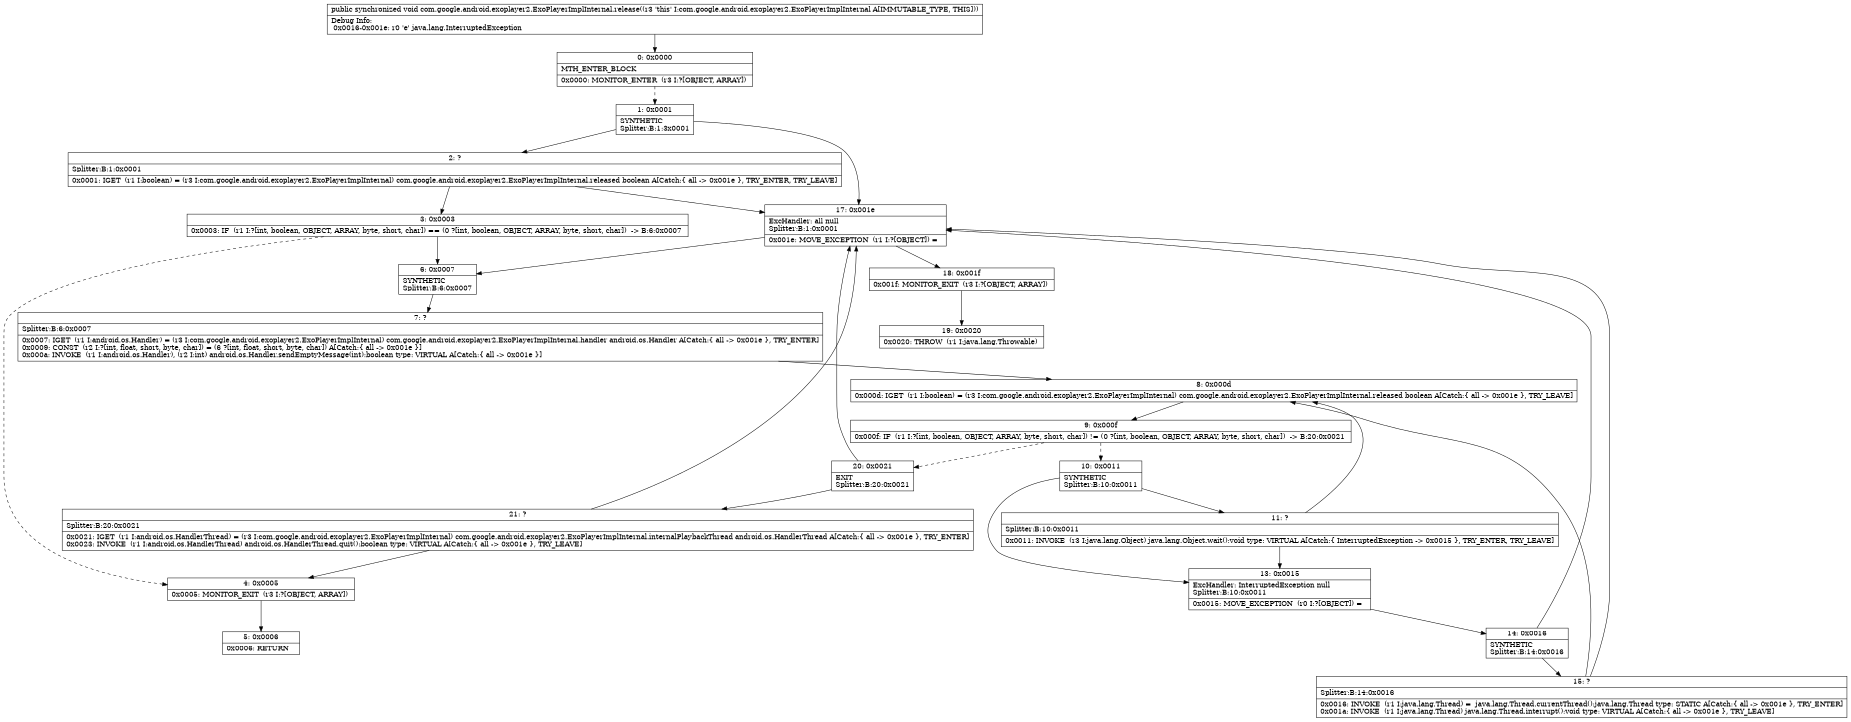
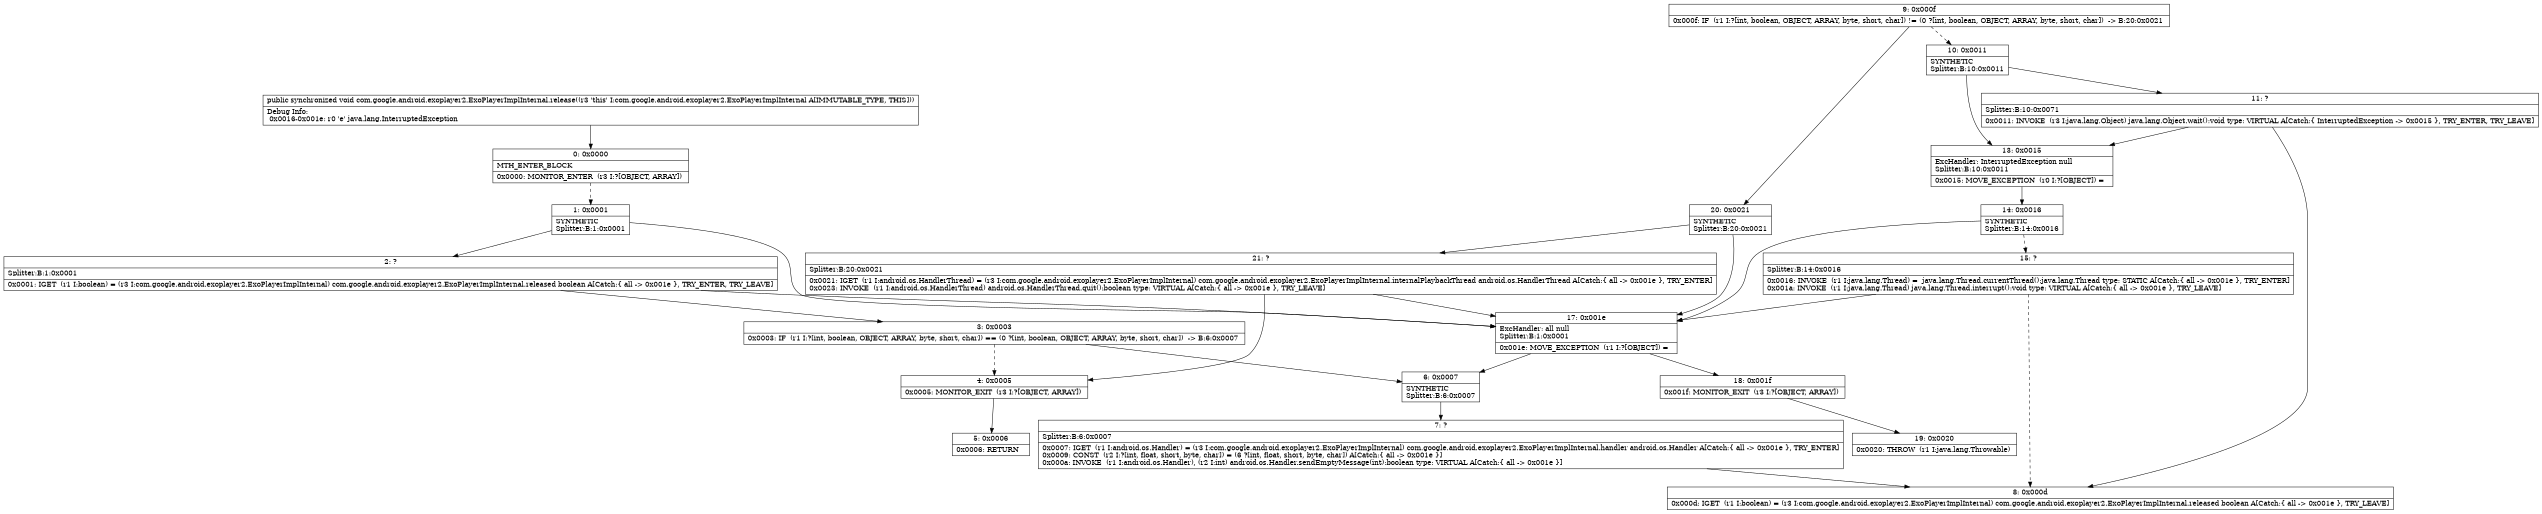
  digraph {
    node [shape=record]
    n1 [label="{0\:\ 0x0000|MTH_ENTER_BLOCK\l|0x0000: MONITOR_ENTER  (r3 I:?[OBJECT, ARRAY]) \l}"]
-   n2 [label="{1\:\ 0x0001|SYNTHETIC\lSplitter:B:1:3x0001\l}"]
+   n2 [label="{1\:\ 0x0001|SYNTHETIC\lSplitter:B:1:0x0001\l}"]
    n3 [label="{2\:\ ?|Splitter:B:1:0x0001\l|0x0001: IGET  (r1 I:boolean) = (r3 I:com.google.android.exoplayer2.ExoPlayerImplInternal) com.google.android.exoplayer2.ExoPlayerImplInternal.released boolean A[Catch:\{ all \-\> 0x001e \}, TRY_ENTER, TRY_LEAVE]\l}"]
    n4 [label="{17\:\ 0x001e|ExcHandler: all null\lSplitter:B:1:0x0001\l|0x001e: MOVE_EXCEPTION  (r1 I:?[OBJECT]) =  \l}"]
    n5 [label="{3\:\ 0x0003|0x0003: IF  (r1 I:?[int, boolean, OBJECT, ARRAY, byte, short, char]) == (0 ?[int, boolean, OBJECT, ARRAY, byte, short, char])  \-\> B:6:0x0007 \l}"]
    n6 [label="{6\:\ 0x0007|SYNTHETIC\lSplitter:B:6:0x0007\l}"]
    n7 [label="{18\:\ 0x001f|0x001f: MONITOR_EXIT  (r3 I:?[OBJECT, ARRAY]) \l}"]
    n8 [label="{4\:\ 0x0005|0x0005: MONITOR_EXIT  (r3 I:?[OBJECT, ARRAY]) \l}"]
    n9 [label="{5\:\ 0x0006|0x0006: RETURN   \l}"]
    n10 [label="{7\:\ ?|Splitter:B:6:0x0007\l|0x0007: IGET  (r1 I:android.os.Handler) = (r3 I:com.google.android.exoplayer2.ExoPlayerImplInternal) com.google.android.exoplayer2.ExoPlayerImplInternal.handler android.os.Handler A[Catch:\{ all \-\> 0x001e \}, TRY_ENTER]\l0x0009: CONST  (r2 I:?[int, float, short, byte, char]) = (6 ?[int, float, short, byte, char]) A[Catch:\{ all \-\> 0x001e \}]\l0x000a: INVOKE  (r1 I:android.os.Handler), (r2 I:int) android.os.Handler.sendEmptyMessage(int):boolean type: VIRTUAL A[Catch:\{ all \-\> 0x001e \}]\l}"]
    n11 [label="{8\:\ 0x000d|0x000d: IGET  (r1 I:boolean) = (r3 I:com.google.android.exoplayer2.ExoPlayerImplInternal) com.google.android.exoplayer2.ExoPlayerImplInternal.released boolean A[Catch:\{ all \-\> 0x001e \}, TRY_LEAVE]\l}"]
    n12 [label="{9\:\ 0x000f|0x000f: IF  (r1 I:?[int, boolean, OBJECT, ARRAY, byte, short, char]) != (0 ?[int, boolean, OBJECT, ARRAY, byte, short, char])  \-\> B:20:0x0021 \l}"]
    n13 [label="{10\:\ 0x0011|SYNTHETIC\lSplitter:B:10:0x0011\l}"]
-   n14 [label="{20\:\ 0x0021|EXIT\lSplitter:B:20:0x0021\l}"]
-   n15 [label="{11\:\ ?|Splitter:B:10:0x0011\l|0x0011: INVOKE  (r3 I:java.lang.Object) java.lang.Object.wait():void type: VIRTUAL A[Catch:\{ InterruptedException \-\> 0x0015 \}, TRY_ENTER, TRY_LEAVE]\l}"]
+   n14 [label="{20\:\ 0x0021|SYNTHETIC\lSplitter:B:20:0x0021\l}"]
+   n15 [label="{11\:\ ?|Splitter:B:10:0x0071\l|0x0011: INVOKE  (r3 I:java.lang.Object) java.lang.Object.wait():void type: VIRTUAL A[Catch:\{ InterruptedException \-\> 0x0015 \}, TRY_ENTER, TRY_LEAVE]\l}"]
    n16 [label="{13\:\ 0x0015|ExcHandler: InterruptedException null\lSplitter:B:10:0x0011\l|0x0015: MOVE_EXCEPTION  (r0 I:?[OBJECT]) =  \l}"]
    n17 [label="{21\:\ ?|Splitter:B:20:0x0021\l|0x0021: IGET  (r1 I:android.os.HandlerThread) = (r3 I:com.google.android.exoplayer2.ExoPlayerImplInternal) com.google.android.exoplayer2.ExoPlayerImplInternal.internalPlaybackThread android.os.HandlerThread A[Catch:\{ all \-\> 0x001e \}, TRY_ENTER]\l0x0023: INVOKE  (r1 I:android.os.HandlerThread) android.os.HandlerThread.quit():boolean type: VIRTUAL A[Catch:\{ all \-\> 0x001e \}, TRY_LEAVE]\l}"]
    n18 [label="{14\:\ 0x0016|SYNTHETIC\lSplitter:B:14:0x0016\l}"]
    n19 [label="{15\:\ ?|Splitter:B:14:0x0016\l|0x0016: INVOKE  (r1 I:java.lang.Thread) =  java.lang.Thread.currentThread():java.lang.Thread type: STATIC A[Catch:\{ all \-\> 0x001e \}, TRY_ENTER]\l0x001a: INVOKE  (r1 I:java.lang.Thread) java.lang.Thread.interrupt():void type: VIRTUAL A[Catch:\{ all \-\> 0x001e \}, TRY_LEAVE]\l}"]
    n20 [label="{19\:\ 0x0020|0x0020: THROW  (r1 I:java.lang.Throwable) \l}"]
    n21 [label="{public synchronized void com.google.android.exoplayer2.ExoPlayerImplInternal.release((r3 'this' I:com.google.android.exoplayer2.ExoPlayerImplInternal A[IMMUTABLE_TYPE, THIS]))  | Debug Info:\l  0x0016\-0x001e: r0 'e' java.lang.InterruptedException\l}"]
    n1 -> n2 [style=dashed]
    n2 -> n3
    n2 -> n4
    n3 -> n4
    n3 -> n5
    n4 -> n6
    n4 -> n7
    n5 -> n6
    n5 -> n8 [style=dashed]
    n6 -> n10
    n7 -> n20
    n8 -> n9
    n10 -> n11
-   n11 -> n12
    n12 -> n13 [style=dashed]
-   n12 -> n14 [style=dashed]
+   n12 -> n14
    n13 -> n15
    n13 -> n16
    n14 -> n4
    n14 -> n17
    n15 -> n11
    n15 -> n16
    n16 -> n18
    n17 -> n4
    n17 -> n8
    n18 -> n4
-   n18 -> n19
+   n18 -> n19 [style=dashed]
    n19 -> n4
-   n19 -> n11
+   n19 -> n11 [style=dashed]
    n21 -> n1
  }
